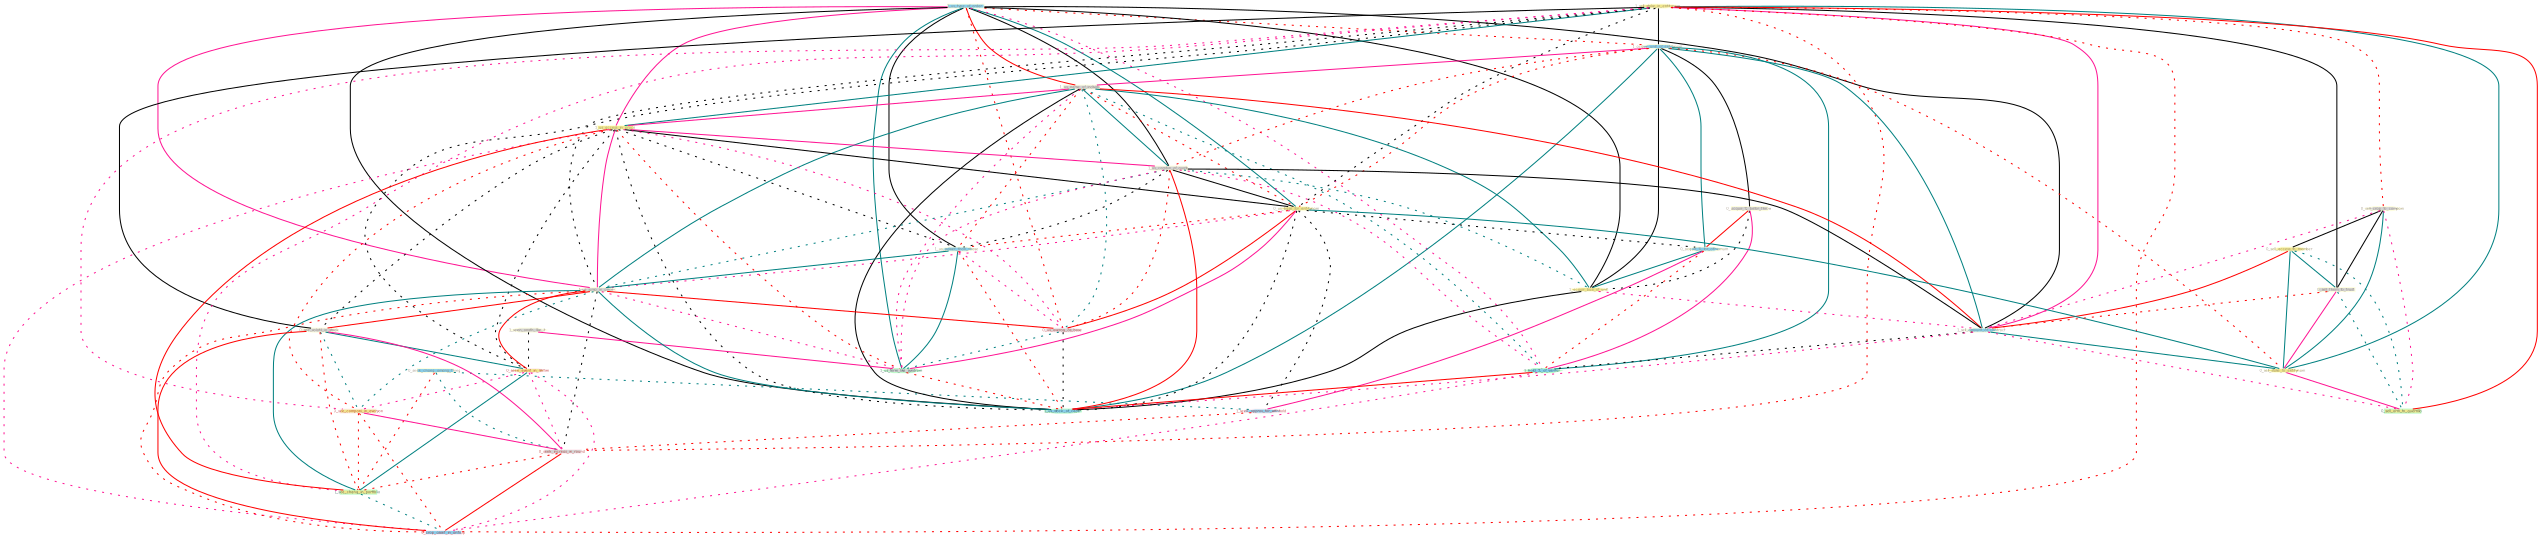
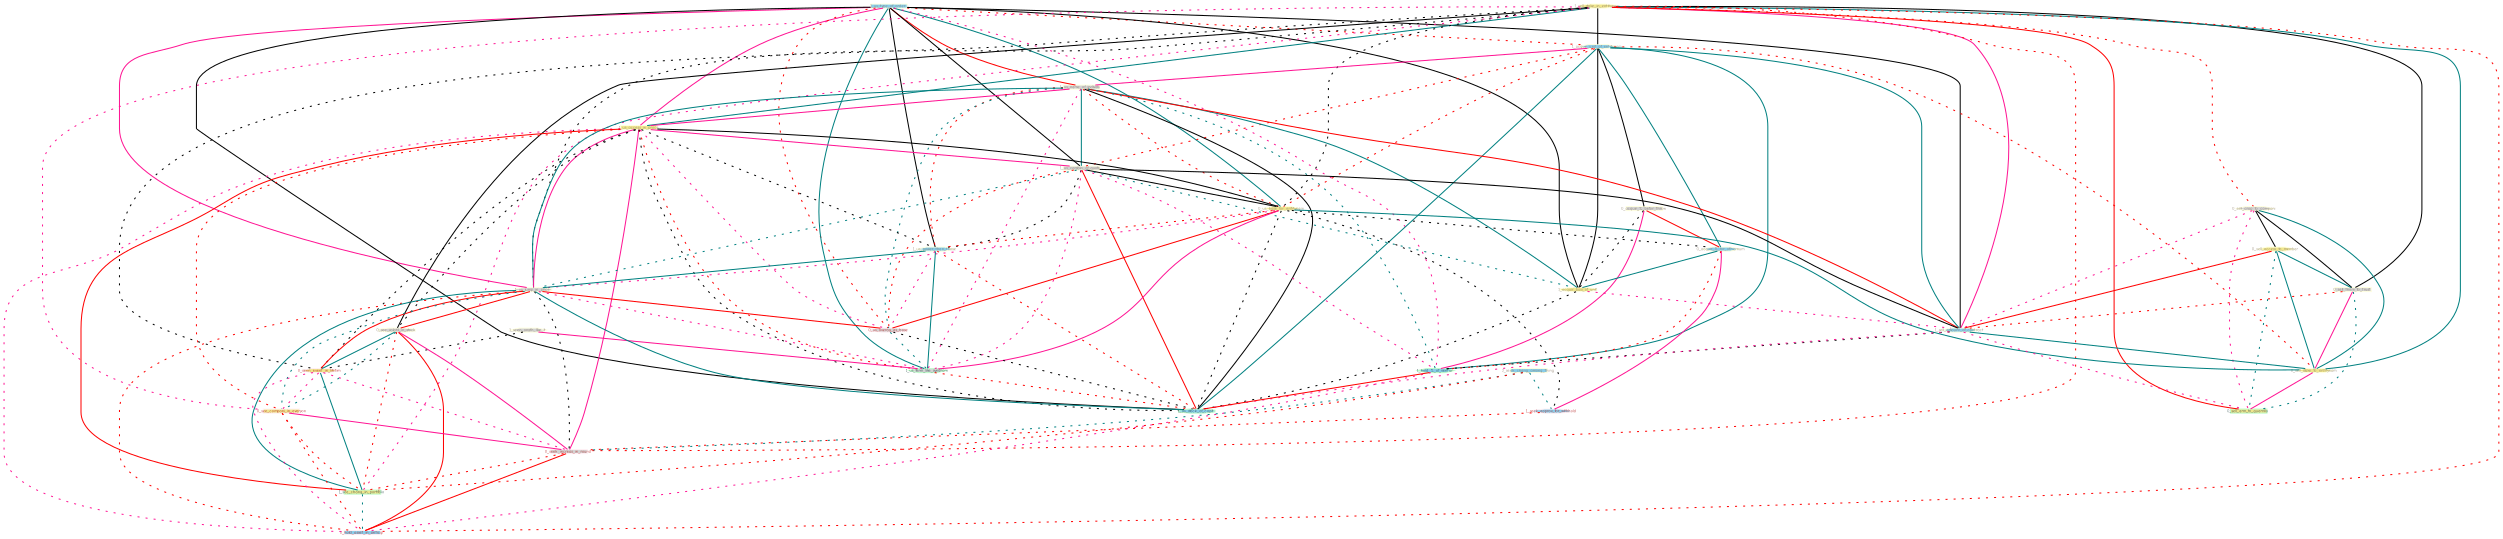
  graph {
    fontname="Comic Neue"
    node [color="#ffffe0" fillcolor=lightgrey fixedsize=true fontcolor="#8b7d6b" fontname="Comic Neue" fontsize=4 shape=box style=filled]
    edge [color=red fontname="Comic Neue" style=dotted w=1]
    "1_us_type_of_order " [fillcolor=skyblue height=.06 width=.5]
    "1_sell_stake_in_entitynam " [fillcolor=khaki height=.06 shape=octagon width=.5]
    "1_acquir_unit_of_entitynam " [fillcolor=skyblue height=.06 shape=hexagon width=.5]
    "0_seek_chang_among_thing " [fillcolor=skyblue height=.06 width=.5]
    "1_us_name_of_individu " [height=.06 width=.5]
    n6 [fillcolor=khaki height=.06 label="1_us_access_in_proce" width=.5]
    "0_sell_crop_to_compani " [height=.06 shape=hexagon width=.5]
    "0_acquir_%_befor_throw " [height=.06 width=.5]
    "0_sell_access_to_member " [fillcolor=khaki height=.06 shape=hexagon width=.5]
    "1_us_combin_of_quota " [height=.06 width=.5]
    "0_us_base_for_entitynam " [fillcolor=khaki height=.06 shape=hexagon width=.5]
    "1_us_power_than_those " [fillcolor=skyblue height=.06 shape=hexagon width=.5]
    "0_sell_them_to_trust " [height=.06 width=.5]
    "0_acquir_%_for_othernum " [fillcolor=skyblue height=.06 shape=hexagon width=.5]
    "1_seen_anyth_like_it " [height=.06 shape=hexagon width=.5]
    "1_us_jump_in_price " [height=.06 shape=octagon width=.5]
    "1_acquir_busi_of_unit " [fillcolor=khaki height=.06 shape=octagon width=.5]
    "0_see_volatil_in_stock " [height=.06 shape=octagon width=.5]
    "1_sell_amount_of_contract " [fillcolor=skyblue height=.06 shape=hexagon width=.5]
    "0_sell_stake_to_entitynam " [fillcolor=khaki height=.06 shape=hexagon width=.5]
    "0_seen_event_in_lifetim " [color="#fff0f5" fillcolor=khaki fontcolor="#b22222" height=.06 shape=hexagon width=.5]
    "0_us_averag_as_base " [color="#fff0f5" fontcolor="#b22222" height=.06 shape=octagon width=.5]
    "1_seek_approv_for_withhold " [color="#fff0f5" fillcolor=skyblue fontcolor="#b22222" height=.06 shape=octagon width=.5]
    n24 [color="#fff0f5" fillcolor=khaki fontcolor="#b22222" height=.06 label="0_see_compani_in_everyon" width=.5]
    "0_seek_increas_in_round " [color="#fff0f5" fontcolor="#b22222" height=.06 width=.5]
-   "0_hold_asset_in_anticip " [color="#fff0f5" fillcolor=skyblue fontcolor="#b22222" height=.06 width=.5 label="0_crop_asset_in_anticip"]
+   "0_hold_asset_in_anticip " [color="#fff0f5" fillcolor=skyblue fontcolor="#b22222" height=.06 width=.5]
    "1_us_term_like_syndrom " [color="#BDFCC9" fontcolor="#2f4f4f" height=.06 shape=hexagon width=.5]
    "1_hold_%_of_ventur " [color="#BDFCC9" fillcolor=skyblue fontcolor="#2f4f4f" height=.06 shape=hexagon width=.5]
    "1_us_stock_of_capit " [color="#BDFCC9" fillcolor=skyblue fontcolor="#2f4f4f" height=.06 shape=octagon width=.5]
    "0_sell_arm_to_guerrilla " [color="#BDFCC9" fillcolor=khaki fontcolor="#2f4f4f" height=.06 width=.5]
    "1_see_chang_in_portfolio " [color="#BDFCC9" fillcolor=khaki fontcolor="#2f4f4f" height=.06 width=.5]
    subgraph sub_1 {
      "1_us_type_of_order "
      "1_sell_stake_in_entitynam "
      "1_acquir_unit_of_entitynam "
      "0_seek_chang_among_thing "
      "1_us_name_of_individu "
      n6
      "0_sell_crop_to_compani "
      "0_acquir_%_befor_throw "
      "0_sell_access_to_member "
      "1_us_combin_of_quota "
      "0_us_base_for_entitynam "
      "1_us_power_than_those "
      "0_sell_them_to_trust "
      "0_acquir_%_for_othernum "
      "1_seen_anyth_like_it "
      "1_us_jump_in_price "
      "1_acquir_busi_of_unit "
      "0_see_volatil_in_stock "
      "1_sell_amount_of_contract "
      "0_sell_stake_to_entitynam "
    }
    subgraph sub_2 {
      "0_seen_event_in_lifetim "
      "0_us_averag_as_base "
      "1_seek_approv_for_withhold "
      n24
      "0_seek_increas_in_round "
      "0_hold_asset_in_anticip "
    }
    "1_us_type_of_order " -- "1_acquir_unit_of_entitynam "
    "1_us_type_of_order " -- "1_us_name_of_individu " [style=solid w=2]
    "1_us_type_of_order " -- n6 [color=deeppink style=solid]
    "1_us_type_of_order " -- "1_us_combin_of_quota " [color=black style=solid w=2]
    "1_us_type_of_order " -- "0_us_base_for_entitynam " [color=teal style=solid]
    "1_us_type_of_order " -- "1_us_power_than_those " [color=black style=solid]
    "1_us_type_of_order " -- "1_us_jump_in_price " [color=deeppink style=solid]
    "1_us_type_of_order " -- "1_acquir_busi_of_unit " [color=black style=solid]
    "1_us_type_of_order " -- "1_sell_amount_of_contract " [color=black style=solid]
    "1_us_type_of_order " -- "0_us_averag_as_base "
    "1_us_type_of_order " -- "1_us_term_like_syndrom " [color=teal style=solid]
    "1_us_type_of_order " -- "1_hold_%_of_ventur " [color=deeppink]
    "1_us_type_of_order " -- "1_us_stock_of_capit " [color=black style=solid w=2]
    "1_sell_stake_in_entitynam " -- "1_acquir_unit_of_entitynam " [color=black style=solid]
    "1_sell_stake_in_entitynam " -- n6 [color=teal style=solid]
    "1_sell_stake_in_entitynam " -- "0_sell_crop_to_compani "
    "1_sell_stake_in_entitynam " -- "0_us_base_for_entitynam " [color=black]
    "1_sell_stake_in_entitynam " -- "0_sell_them_to_trust " [color=black style=solid]
    "1_sell_stake_in_entitynam " -- "1_us_jump_in_price " [color=black]
    "1_sell_stake_in_entitynam " -- "0_see_volatil_in_stock " [color=black style=solid]
    "1_sell_stake_in_entitynam " -- "1_sell_amount_of_contract " [color=deeppink style=solid]
    "1_sell_stake_in_entitynam " -- "0_sell_stake_to_entitynam " [color=teal style=solid w=3]
    "1_sell_stake_in_entitynam " -- "0_seen_event_in_lifetim " [color=black]
    "1_sell_stake_in_entitynam " -- n24 [color=deeppink]
    "1_sell_stake_in_entitynam " -- "0_seek_increas_in_round "
    "1_sell_stake_in_entitynam " -- "0_hold_asset_in_anticip "
    "1_sell_stake_in_entitynam " -- "0_sell_arm_to_guerrilla " [style=solid]
    "1_sell_stake_in_entitynam " -- "1_see_chang_in_portfolio " [color=deeppink]
    "1_acquir_unit_of_entitynam " -- "1_us_name_of_individu " [color=deeppink style=solid]
    "1_acquir_unit_of_entitynam " -- "0_acquir_%_befor_throw " [color=black style=solid]
    "1_acquir_unit_of_entitynam " -- "1_us_combin_of_quota "
    "1_acquir_unit_of_entitynam " -- "0_us_base_for_entitynam "
    "1_acquir_unit_of_entitynam " -- "0_acquir_%_for_othernum " [color=teal style=solid]
    "1_acquir_unit_of_entitynam " -- "1_acquir_busi_of_unit " [color=black style=solid w=2]
    "1_acquir_unit_of_entitynam " -- "1_sell_amount_of_contract " [color=teal style=solid]
    "1_acquir_unit_of_entitynam " -- "0_sell_stake_to_entitynam "
    "1_acquir_unit_of_entitynam " -- "1_hold_%_of_ventur " [color=teal style=solid]
    "1_acquir_unit_of_entitynam " -- "1_us_stock_of_capit " [color=teal style=solid]
    "0_seek_chang_among_thing " -- "1_seek_approv_for_withhold " [color=teal]
    "0_seek_chang_among_thing " -- "0_seek_increas_in_round " [color=teal]
    "0_seek_chang_among_thing " -- "1_see_chang_in_portfolio "
    "1_us_name_of_individu " -- n6 [color=deeppink style=solid]
    "1_us_name_of_individu " -- "1_us_combin_of_quota " [color=teal style=solid w=2]
    "1_us_name_of_individu " -- "0_us_base_for_entitynam "
    "1_us_name_of_individu " -- "1_us_power_than_those "
    "1_us_name_of_individu " -- "1_us_jump_in_price " [color=teal style=solid]
    "1_us_name_of_individu " -- "1_acquir_busi_of_unit " [color=teal style=solid]
    "1_us_name_of_individu " -- "1_sell_amount_of_contract " [style=solid]
    "1_us_name_of_individu " -- "0_us_averag_as_base " [color=teal]
    "1_us_name_of_individu " -- "1_us_term_like_syndrom " [color=deeppink]
    "1_us_name_of_individu " -- "1_hold_%_of_ventur " [color=teal]
    "1_us_name_of_individu " -- "1_us_stock_of_capit " [color=black style=solid w=2]
    n6 -- "1_us_combin_of_quota " [color=deeppink style=solid]
    n6 -- "0_us_base_for_entitynam " [color=black style=solid]
    n6 -- "1_us_power_than_those " [color=black]
    n6 -- "1_us_jump_in_price " [color=deeppink style=solid w=2]
    n6 -- "0_see_volatil_in_stock " [color=black]
    n6 -- "0_seen_event_in_lifetim " [color=black]
    n6 -- "0_us_averag_as_base " [color=deeppink]
    n6 -- n24
+   n6 -- "0_seek_increas_in_round " [color=deeppink style=solid]
    n6 -- "0_hold_asset_in_anticip " [color=deeppink]
    n6 -- "1_us_term_like_syndrom "
    n6 -- "1_us_stock_of_capit " [color=black]
    n6 -- "1_see_chang_in_portfolio " [style=solid]
    "0_sell_crop_to_compani " -- "0_sell_access_to_member " [color=black style=solid w=2]
    "0_sell_crop_to_compani " -- "0_sell_them_to_trust " [color=black style=solid w=2]
    "0_sell_crop_to_compani " -- "1_sell_amount_of_contract " [color=deeppink]
    "0_sell_crop_to_compani " -- "0_sell_stake_to_entitynam " [color=teal style=solid w=2]
    "0_sell_crop_to_compani " -- "0_sell_arm_to_guerrilla " [color=deeppink w=2]
    "0_acquir_%_befor_throw " -- "0_acquir_%_for_othernum " [style=solid w=2]
    "0_acquir_%_befor_throw " -- "1_acquir_busi_of_unit " [color=black]
    "0_acquir_%_befor_throw " -- "1_hold_%_of_ventur " [color=deeppink style=solid]
    "0_sell_access_to_member " -- "0_sell_them_to_trust " [color=teal style=solid w=2]
    "0_sell_access_to_member " -- "1_sell_amount_of_contract " [style=solid]
    "0_sell_access_to_member " -- "0_sell_stake_to_entitynam " [color=teal style=solid w=2]
    "0_sell_access_to_member " -- "0_sell_arm_to_guerrilla " [color=teal w=2]
    "1_us_combin_of_quota " -- "0_us_base_for_entitynam " [color=black style=solid]
    "1_us_combin_of_quota " -- "1_us_power_than_those " [color=black]
    "1_us_combin_of_quota " -- "1_us_jump_in_price " [color=teal]
    "1_us_combin_of_quota " -- "1_acquir_busi_of_unit " [color=teal]
    "1_us_combin_of_quota " -- "1_sell_amount_of_contract " [color=black style=solid]
    "1_us_combin_of_quota " -- "0_us_averag_as_base "
    "1_us_combin_of_quota " -- "1_us_term_like_syndrom " [color=deeppink]
    "1_us_combin_of_quota " -- "1_hold_%_of_ventur " [color=deeppink]
    "1_us_combin_of_quota " -- "1_us_stock_of_capit " [style=solid w=2]
    "0_us_base_for_entitynam " -- "1_us_power_than_those "
    "0_us_base_for_entitynam " -- "0_acquir_%_for_othernum " [color=black]
    "0_us_base_for_entitynam " -- "1_us_jump_in_price " [color=deeppink]
    "0_us_base_for_entitynam " -- "0_sell_stake_to_entitynam " [color=teal style=solid]
    "0_us_base_for_entitynam " -- "0_us_averag_as_base " [style=solid]
    "0_us_base_for_entitynam " -- "1_seek_approv_for_withhold " [color=black]
    "0_us_base_for_entitynam " -- "1_us_term_like_syndrom " [color=deeppink style=solid]
    "0_us_base_for_entitynam " -- "1_us_stock_of_capit " [color=black]
    "1_us_power_than_those " -- "1_us_jump_in_price " [color=teal style=solid]
    "1_us_power_than_those " -- "0_us_averag_as_base " [color=deeppink]
    "1_us_power_than_those " -- "1_us_term_like_syndrom " [color=teal style=solid]
    "1_us_power_than_those " -- "1_us_stock_of_capit "
    "0_sell_them_to_trust " -- "1_sell_amount_of_contract "
    "0_sell_them_to_trust " -- "0_sell_stake_to_entitynam " [color=deeppink style=solid w=2]
    "0_sell_them_to_trust " -- "0_sell_arm_to_guerrilla " [color=teal w=2]
    "0_acquir_%_for_othernum " -- "1_acquir_busi_of_unit " [color=teal style=solid]
    "0_acquir_%_for_othernum " -- "1_seek_approv_for_withhold " [color=deeppink style=solid]
    "0_acquir_%_for_othernum " -- "1_hold_%_of_ventur "
    "1_seen_anyth_like_it " -- "0_seen_event_in_lifetim " [color=black]
    "1_seen_anyth_like_it " -- "1_us_term_like_syndrom " [color=deeppink style=solid]
    "1_us_jump_in_price " -- "0_see_volatil_in_stock " [style=solid]
    "1_us_jump_in_price " -- "0_seen_event_in_lifetim " [style=solid]
    "1_us_jump_in_price " -- "0_us_averag_as_base " [style=solid]
    "1_us_jump_in_price " -- n24 [color=teal]
    "1_us_jump_in_price " -- "0_seek_increas_in_round " [color=black]
    "1_us_jump_in_price " -- "0_hold_asset_in_anticip "
    "1_us_jump_in_price " -- "1_us_term_like_syndrom " [color=deeppink]
    "1_us_jump_in_price " -- "1_us_stock_of_capit " [color=teal style=solid]
    "1_us_jump_in_price " -- "1_see_chang_in_portfolio " [color=teal style=solid]
    "1_acquir_busi_of_unit " -- "1_sell_amount_of_contract " [color=deeppink]
-   "1_acquir_busi_of_unit " -- "1_us_stock_of_capit " [color=black style=solid]
+   "1_acquir_busi_of_unit " -- "1_us_stock_of_capit " [color=black]
    "0_see_volatil_in_stock " -- "0_seen_event_in_lifetim " [color=teal style=solid]
    "0_see_volatil_in_stock " -- n24 [color=teal w=2]
    "0_see_volatil_in_stock " -- "0_seek_increas_in_round " [color=deeppink style=solid]
    "0_see_volatil_in_stock " -- "0_hold_asset_in_anticip " [style=solid]
    "0_see_volatil_in_stock " -- "1_see_chang_in_portfolio " [w=2]
    "1_sell_amount_of_contract " -- "0_sell_stake_to_entitynam " [color=teal style=solid]
    "1_sell_amount_of_contract " -- "1_hold_%_of_ventur " [color=black]
    "1_sell_amount_of_contract " -- "1_us_stock_of_capit " [color=deeppink]
    "1_sell_amount_of_contract " -- "0_sell_arm_to_guerrilla " [color=deeppink]
    "0_sell_stake_to_entitynam " -- "0_sell_arm_to_guerrilla " [color=deeppink style=solid w=2]
    "0_seen_event_in_lifetim " -- n24 [color=deeppink]
    "0_seen_event_in_lifetim " -- "0_seek_increas_in_round " [color=deeppink]
    "0_seen_event_in_lifetim " -- "0_hold_asset_in_anticip " [color=deeppink]
    "0_seen_event_in_lifetim " -- "1_see_chang_in_portfolio " [color=teal style=solid]
    "0_us_averag_as_base " -- "1_us_term_like_syndrom " [color=teal]
    "0_us_averag_as_base " -- "1_us_stock_of_capit " [color=black]
    "1_seek_approv_for_withhold " -- "0_seek_increas_in_round "
    n24 -- "0_seek_increas_in_round " [color=deeppink style=solid]
    n24 -- "0_hold_asset_in_anticip "
    n24 -- "1_see_chang_in_portfolio " [w=2]
    "0_seek_increas_in_round " -- "0_hold_asset_in_anticip " [style=solid]
    "0_seek_increas_in_round " -- "1_see_chang_in_portfolio "
    "1_us_term_like_syndrom " -- "1_us_stock_of_capit "
    "1_hold_%_of_ventur " -- "0_hold_asset_in_anticip " [color=deeppink]
    "1_hold_%_of_ventur " -- "1_us_stock_of_capit " [style=solid]
    "1_see_chang_in_portfolio " -- "0_hold_asset_in_anticip " [color=teal]
  }
